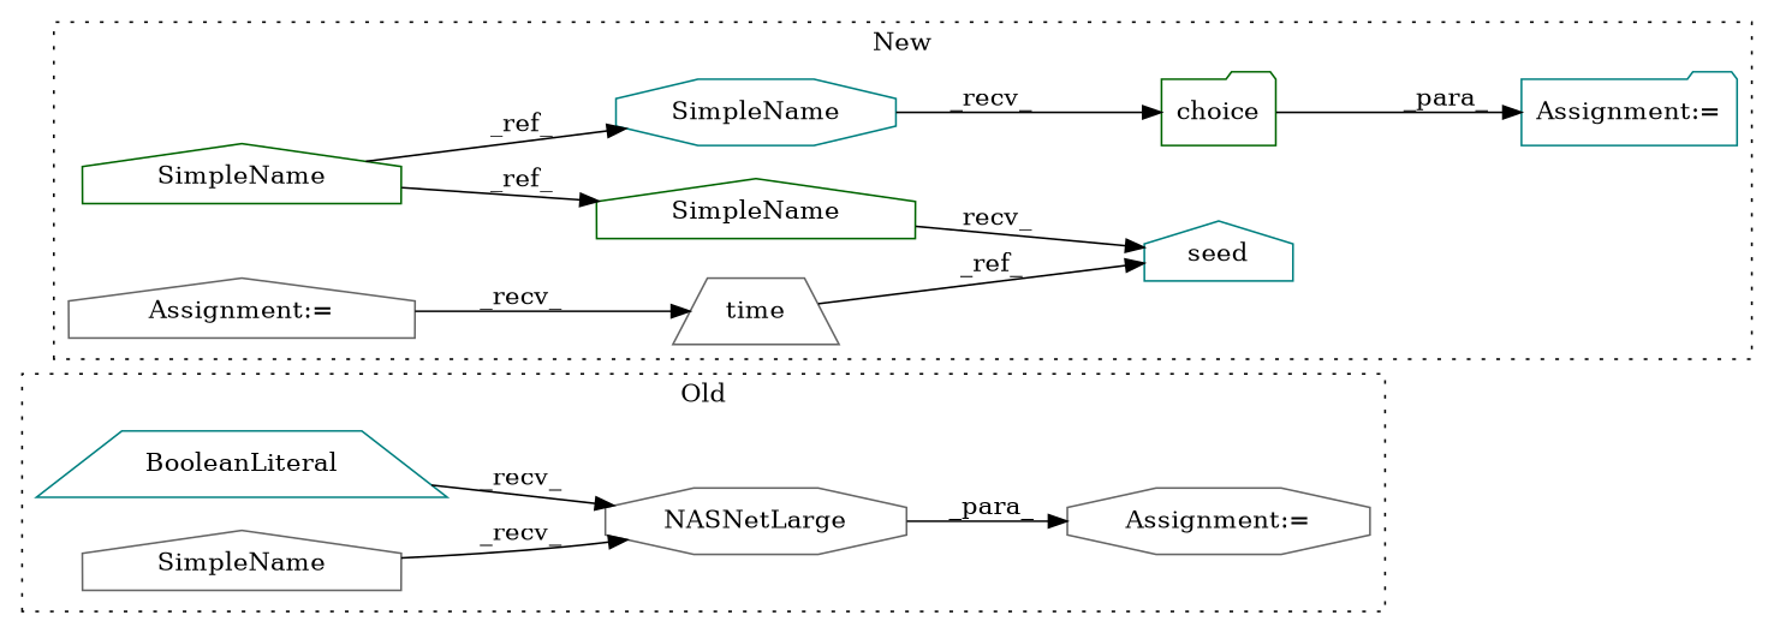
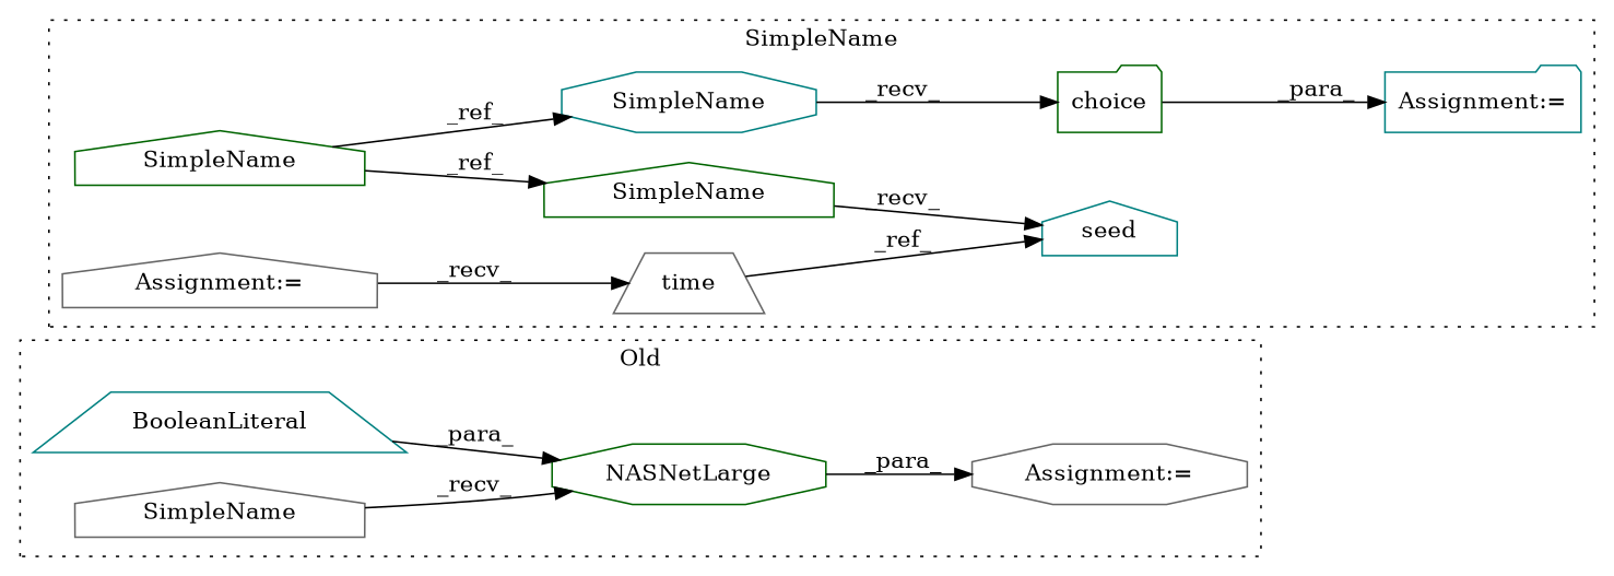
  digraph {
    rankdir=LR
    node [a=32 color=gray40 l=6 shape=house]
-   n1 [l="12,1" label=NASNetLarge s="15708,15736" shape=octagon]
+   n1 [color=darkgreen l="12,1" label=NASNetLarge s="15708,15736" shape=octagon]
    n2 [a=7 l=1 label="Assignment:=" s=15694 shape=octagon]
    n3 [a=9 color=teal l=5 label=BooleanLiteral s=15725 shape=trapezium]
    n4 [a=42 l=12 label=SimpleName s=15695]
    n5 [color=teal l="5,1" label=seed s="16382,16398"]
    n6 [label=time s=16392 shape=trapezium]
    n7 [a=42 color=darkgreen label=SimpleName s=16261]
    n8 [color=darkgreen l="7,1" label=choice s="16438,16456" shape=folder]
    n9 [a=7 l=4 label="Assignment:=" s=16332]
    n10 [a=7 color=teal l=2 label="Assignment:=" s=16429 shape=folder]
    n11 [a=42 color=darkgreen label=SimpleName s=16375]
    n12 [a=42 color=teal label=SimpleName s=16431 shape=octagon]
    subgraph cluster_1 {
      label=Old
      style=dotted
      n1
      n2
      n3
      n4
    }
    subgraph cluster_2 {
-     label=New
+     label=SimpleName
      style=dotted
      n5
      n6
      n7
      n8
      n9
      n10
      n11
      n12
    }
    n1 -> n2 [label=_para_]
-   n3 -> n1 [label=_recv_]
+   n3 -> n1 [label=_para_]
    n4 -> n1 [label=_recv_]
    n6 -> n5 [label=_ref_]
    n7 -> n11 [label=_ref_]
    n7 -> n12 [label=_ref_]
    n8 -> n10 [label=_para_]
    n9 -> n6 [label=_recv_]
    n11 -> n5 [label=_recv_]
    n12 -> n8 [label=_recv_]
  }
